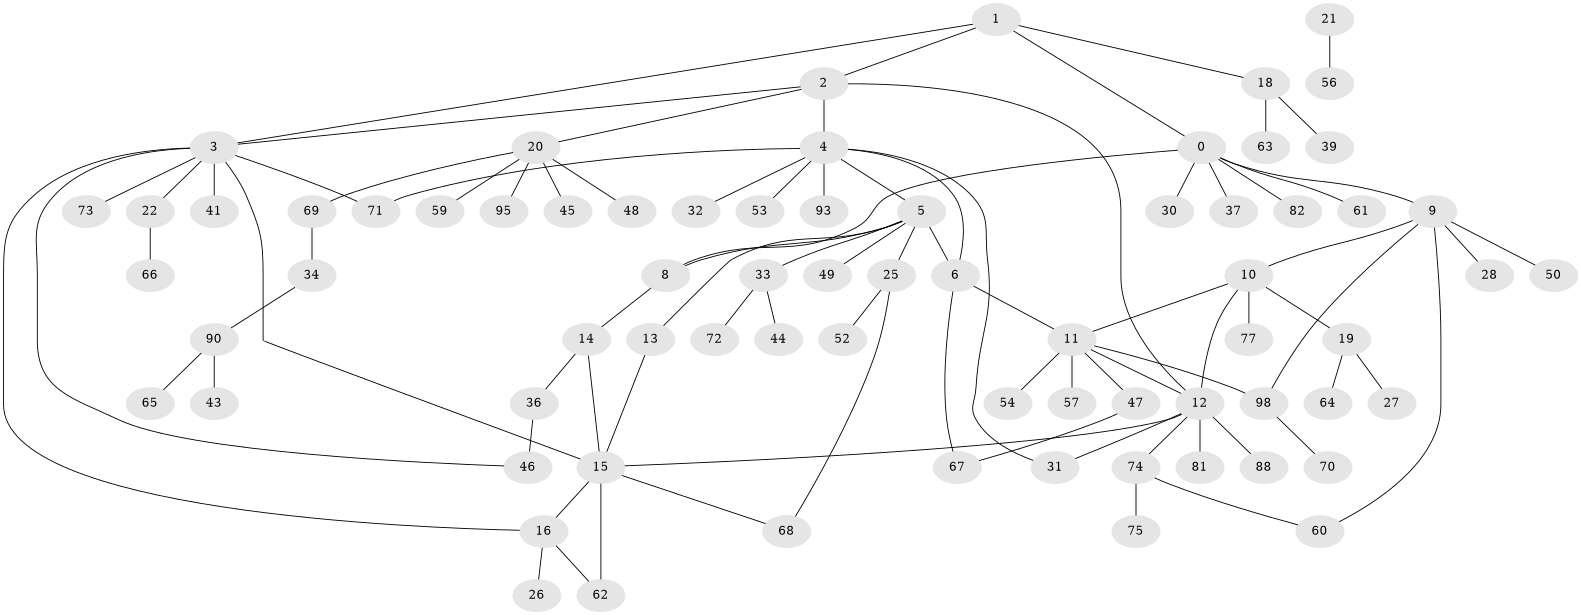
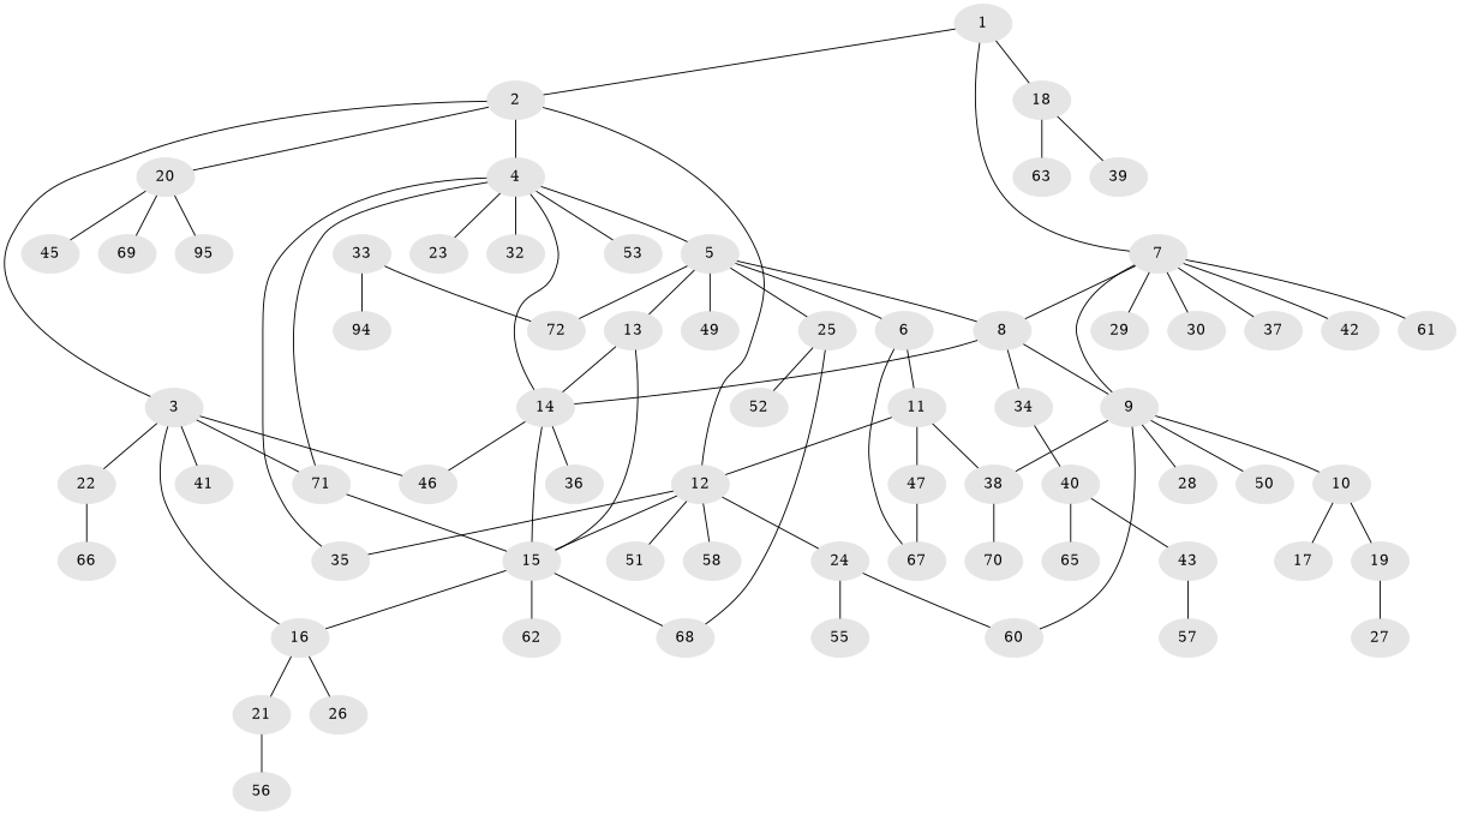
  graph {
    node [color=gray90 style=filled]
    1
    2
    3
-   7 [label=0]
+   7
    18
    4
    12
    20
    15
    16
    22
    41
    46
    71
-   73
    8
    9
+   29
    30
    37
-   42 [label=82]
+   42
    61
    39
    63
    5
    6
-   23 [label=93]
-   31
+   23
+   31 [label=35]
    32
    53
-   24 [label=74]
-   51 [label=81]
-   58 [label=88]
+   24
+   51
+   58
    n34 [label=95]
    45
-   48
-   59
    69
    62
    68
    21
    26
    66
    13
    25
    33
    49
    11
    67
    14
    34
    52
-   44
+   44 [label=94]
    72
-   38 [label=98]
+   38
    47
-   54
    57
    10
    28
    50
    60
    36
-   40 [label=90]
-   17 [label=77]
+   40
+   17
    19
    70
    27
-   64
-   55 [label=75]
+   55
    56
    43
    65
    1 -- 2
-   1 -- 3
    1 -- 7
    1 -- 18
    2 -- 3
    2 -- 4
    2 -- 12
    2 -- 20
-   3 -- 15
+   71 -- 15
    3 -- 16
    3 -- 22
    3 -- 41
    3 -- 46
    3 -- 71
-   3 -- 73
    7 -- 8
    7 -- 9
+   7 -- 29
    7 -- 30
    7 -- 37
    7 -- 42
    7 -- 61
    18 -- 39
    18 -- 63
    4 -- 71
    4 -- 5
-   4 -- 6
+   4 -- 14
    4 -- 23
    4 -- 31
    4 -- 32
    4 -- 53
    12 -- 15
    12 -- 31
    12 -- 24
    12 -- 51
    12 -- 58
    20 -- n34
    20 -- 45
-   20 -- 48
-   20 -- 59
    20 -- 69
    15 -- 16
    15 -- 62
    15 -- 68
-   16 -- 62
+   16 -- 21
    16 -- 26
    22 -- 66
+   8 -- 9
    8 -- 14
-   69 -- 34
+   8 -- 34
    9 -- 38
    9 -- 10
    9 -- 28
    9 -- 50
    9 -- 60
    5 -- 8
    5 -- 6
    5 -- 13
    5 -- 25
-   5 -- 33
+   5 -- 72
    5 -- 49
    6 -- 11
    6 -- 67
    24 -- 60
    24 -- 55
    21 -- 56
    13 -- 15
+   13 -- 14
    25 -- 68
    25 -- 52
    33 -- 44
    33 -- 72
    11 -- 12
    11 -- 38
    11 -- 47
-   11 -- 54
-   11 -- 57
+   43 -- 57
    14 -- 15
-   36 -- 46
+   14 -- 46
    14 -- 36
    34 -- 40
    38 -- 70
    47 -- 67
-   10 -- 12
-   10 -- 11
    10 -- 17
    10 -- 19
    40 -- 43
    40 -- 65
    19 -- 27
-   19 -- 64
  }
